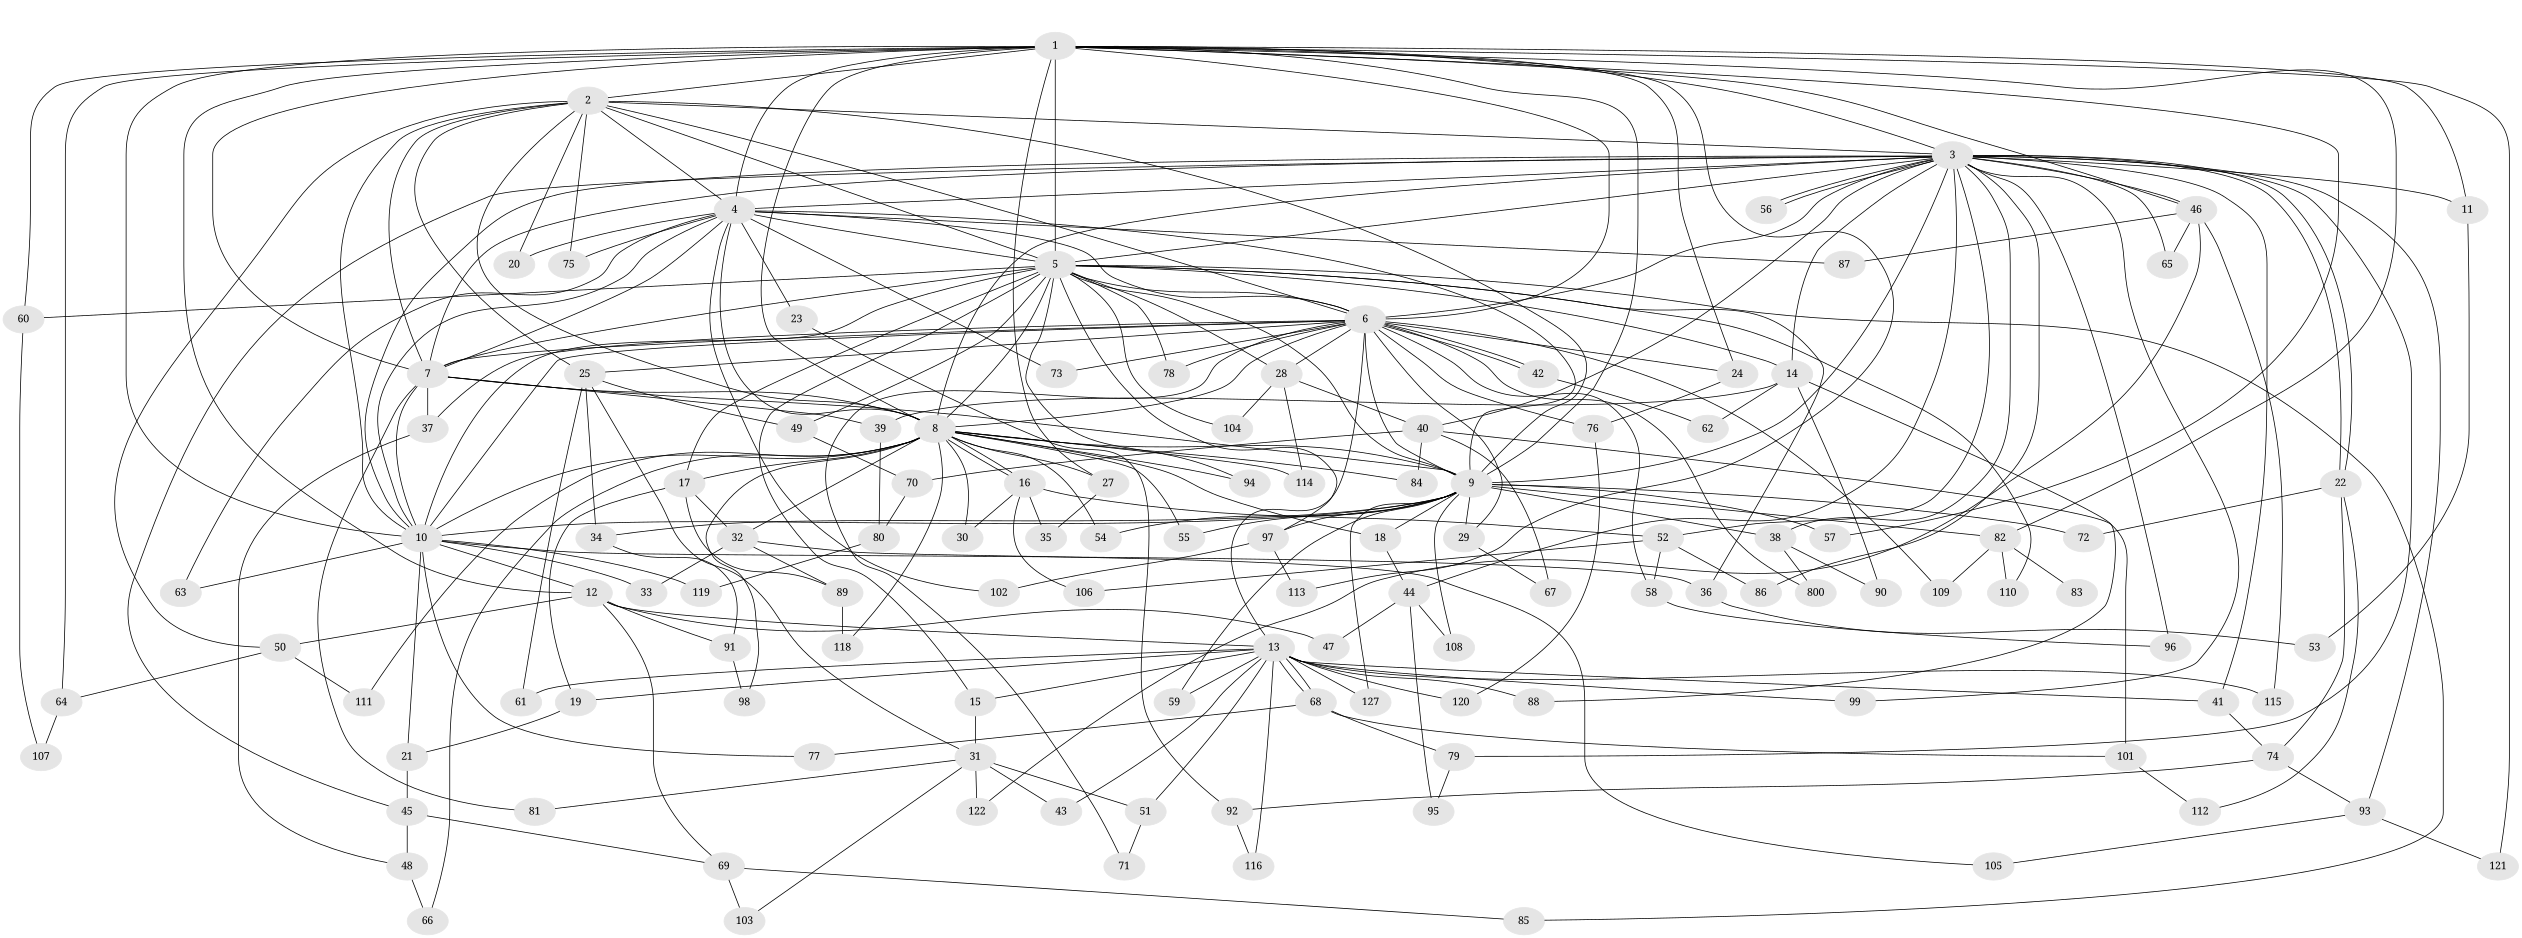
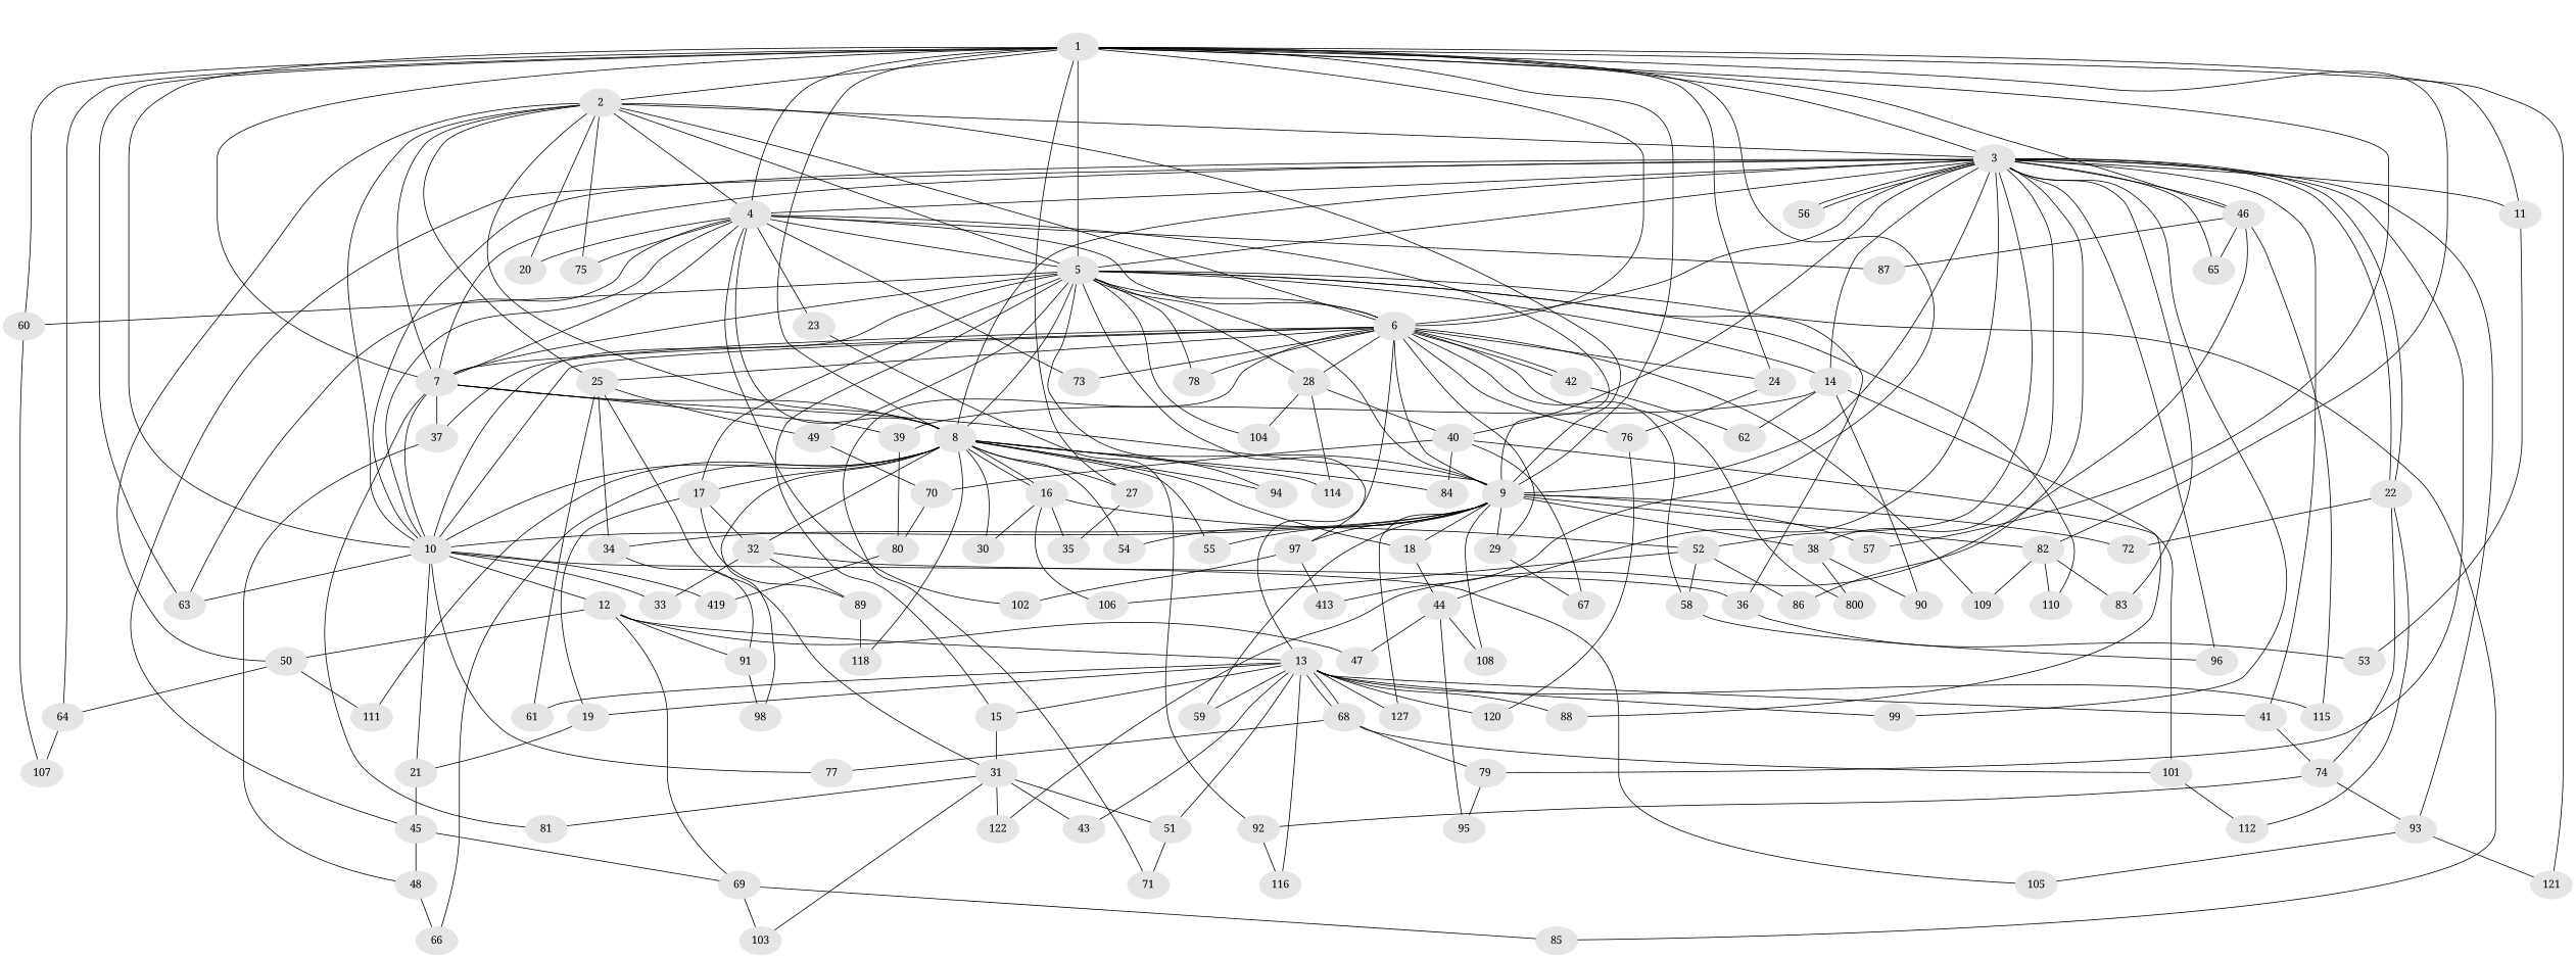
  graph {
    fontname="Noto Serif"
    node [color=gray90 fontname="Noto Serif" style=filled]
    edge [fontname="Noto Serif"]
    1
    2
    3
    4
    5
    6
    7
    8
    9
    10
    11
    12
    24
    27
    46
    57
    60
    64
    82
-   113
+   113 [label=413]
    121
    20
    25
    50
    75
    14
    22
    38
    40
    41
    44
    45
    52
    56
    65
    79
    83
    86
    93
    96
    99
    23
    63
    73
    87
    102
    15
    17
    28
    36
    49
    78
    85
    94
    97
    104
    110
    13
    29
    37
    42
    58
    71
    76
    n65 [label=800]
    109
    39
    81
    16
    18
    30
    32
    54
    55
    66
    84
    98
    111
    114
    118
    34
    59
    72
    108
    n85 [label=127]
    21
    33
    77
-   119
+   119 [label=419]
    53
    47
    69
    91
    35
    115
    122
    107
    92
    61
    31
    88
    62
    90
    74
    112
    67
    70
    101
    95
    48
    106
    105
    19
    89
    43
    51
    68
    116
    120
    80
    103
    1 -- 2
    1 -- 3
    1 -- 4
    1 -- 5
    1 -- 6
    1 -- 7
    1 -- 8
    1 -- 9
    1 -- 10
    1 -- 11
-   1 -- 12
+   1 -- 63
    1 -- 24
    1 -- 27
    1 -- 46
    1 -- 57
    1 -- 60
    1 -- 64
    1 -- 82
    1 -- 113
    1 -- 121
    2 -- 3
    2 -- 4
    2 -- 5
    2 -- 6
    2 -- 7
    2 -- 8
    2 -- 9
    2 -- 10
    2 -- 20
    2 -- 25
    2 -- 50
    2 -- 75
    3 -- 4
    3 -- 5
    3 -- 6
    3 -- 7
    3 -- 8
    3 -- 9
    3 -- 10
    3 -- 11
    3 -- 46
    3 -- 14
    3 -- 22
    3 -- 22
    3 -- 38
    3 -- 40
    3 -- 41
    3 -- 44
    3 -- 45
    3 -- 52
    3 -- 56
    3 -- 56
    3 -- 65
    3 -- 79
+   3 -- 83
    3 -- 86
    3 -- 93
    3 -- 96
    3 -- 99
    4 -- 5
    4 -- 6
    4 -- 7
    4 -- 8
    4 -- 9
    4 -- 10
    4 -- 20
    4 -- 75
    4 -- 23
    4 -- 63
    4 -- 73
    4 -- 87
    4 -- 102
    5 -- 6
    5 -- 7
    5 -- 8
    5 -- 9
    5 -- 10
    5 -- 60
    5 -- 14
    5 -- 15
    5 -- 17
    5 -- 28
    5 -- 36
    5 -- 49
    5 -- 78
    5 -- 85
    5 -- 94
    5 -- 97
    5 -- 104
    5 -- 110
    6 -- 7
-   6 -- 8
    6 -- 9
    6 -- 10
    6 -- 24
    6 -- 25
    6 -- 73
    6 -- 28
    6 -- 78
    6 -- 13
    6 -- 29
    6 -- 37
    6 -- 42
    6 -- 42
    6 -- 58
    6 -- 71
    6 -- 76
    6 -- n65
    6 -- 109
    7 -- 8
    7 -- 9
    7 -- 10
    7 -- 37
    7 -- 39
    7 -- 81
    8 -- 9
    8 -- 10
    8 -- 27
    8 -- 17
    8 -- 94
    8 -- 16
    8 -- 16
    8 -- 18
    8 -- 30
    8 -- 32
    8 -- 54
    8 -- 55
    8 -- 66
    8 -- 84
    8 -- 98
    8 -- 111
    8 -- 114
    8 -- 118
    9 -- 10
    9 -- 57
    9 -- 82
    9 -- 38
    9 -- 97
    9 -- 29
    9 -- 18
    9 -- 54
    9 -- 55
    9 -- 34
    9 -- 59
    9 -- 72
    9 -- 108
    9 -- n85
    10 -- 12
    10 -- 63
    10 -- 36
    10 -- 21
    10 -- 33
    10 -- 77
    10 -- 119
    11 -- 53
    12 -- 50
    12 -- 13
    12 -- 47
    12 -- 69
    12 -- 91
    24 -- 76
    27 -- 35
    46 -- 65
    46 -- 87
    46 -- 115
    46 -- 122
    60 -- 107
    64 -- 107
    82 -- 83
    82 -- 110
    82 -- 109
    25 -- 49
    25 -- 34
    25 -- 61
    25 -- 31
    50 -- 64
    50 -- 111
    14 -- 39
    14 -- 88
    14 -- 62
    14 -- 90
    22 -- 72
    22 -- 74
    22 -- 112
    38 -- n65
    38 -- 90
    40 -- 84
    40 -- 67
    40 -- 70
    40 -- 101
    41 -- 74
    44 -- 108
    44 -- 47
    44 -- 95
    45 -- 69
    45 -- 48
    52 -- 86
    52 -- 58
    52 -- 106
    79 -- 95
    93 -- 121
    93 -- 105
    23 -- 92
    15 -- 31
    17 -- 32
    17 -- 19
    17 -- 89
    28 -- 40
    28 -- 104
    28 -- 114
    36 -- 53
    49 -- 70
    97 -- 113
    97 -- 102
    13 -- 41
    13 -- 99
    13 -- 15
    13 -- 59
    13 -- n85
    13 -- 115
    13 -- 61
    13 -- 88
    13 -- 19
    13 -- 43
    13 -- 51
    13 -- 68
    13 -- 68
    13 -- 116
    13 -- 120
    29 -- 67
    37 -- 48
    42 -- 62
    58 -- 96
    76 -- 120
    39 -- 80
    16 -- 52
    16 -- 30
    16 -- 35
    16 -- 106
    18 -- 44
    32 -- 33
    32 -- 105
    32 -- 89
    34 -- 91
    21 -- 45
    69 -- 85
    69 -- 103
    91 -- 98
    92 -- 116
    31 -- 81
    31 -- 122
    31 -- 43
    31 -- 51
    31 -- 103
    74 -- 93
    74 -- 92
    70 -- 80
    101 -- 112
    48 -- 66
    19 -- 21
    89 -- 118
    51 -- 71
    68 -- 79
    68 -- 77
    68 -- 101
    80 -- 119
  }
